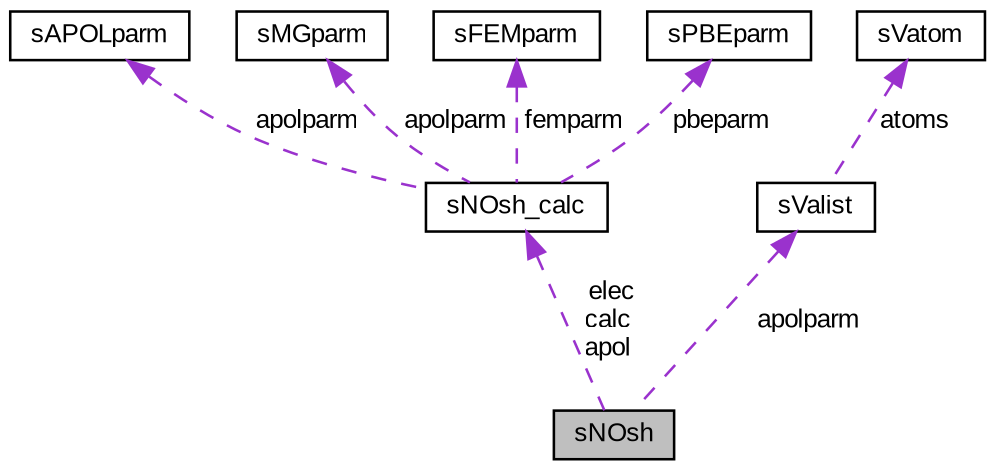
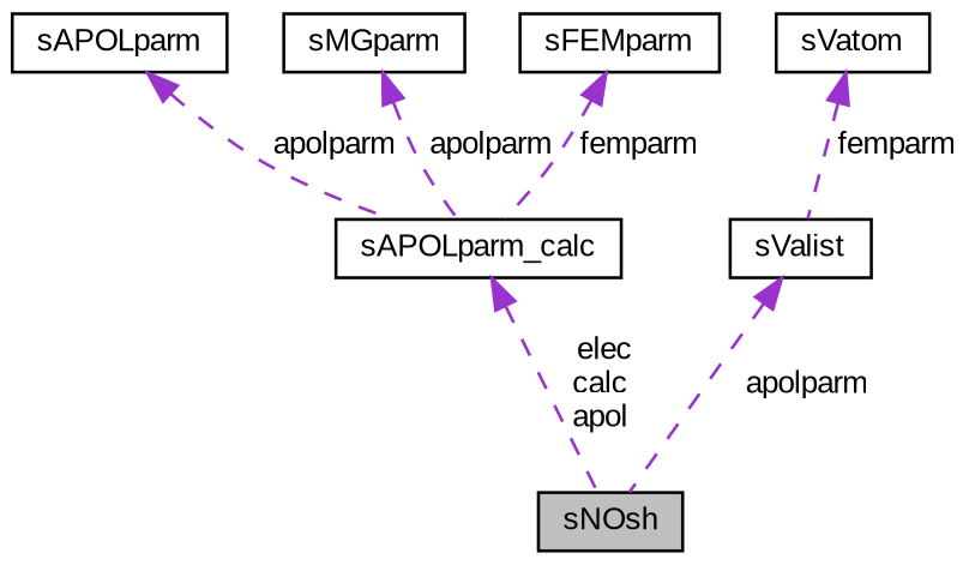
  digraph {
    fontname="Liberation Sans"
    node [color=black fillcolor=white fontname="Liberation Sans" fontsize=10 shape=record style=filled]
    edge [color=darkorchid3 dir=back fontname="Liberation Sans" fontsize=10 labelfontname=FreeSans labelfontsize=10 style=dashed]
    n1 [fillcolor=grey75 fontcolor=black height=0.2 label=sNOsh width=0.4]
-   n2 [height=0.2 label=sNOsh_calc width=0.4]
+   n2 [height=0.2 label=sAPOLparm_calc width=0.4]
    n3 [height=0.2 label=sAPOLparm width=0.4]
    n4 [height=0.2 label=sMGparm width=0.4]
    n5 [height=0.2 label=sFEMparm width=0.4]
-   n6 [height=0.2 label=sPBEparm width=0.4]
    n7 [height=0.2 label=sValist width=0.4]
    n8 [height=0.2 label=sVatom width=0.4]
    n2 -> n1 [label=" elec\ncalc\napol"]
    n3 -> n2 [label=" apolparm"]
    n4 -> n2 [label=" apolparm"]
    n5 -> n2 [label=" femparm"]
-   n6 -> n2 [label=" pbeparm"]
    n7 -> n1 [label=" apolparm"]
-   n8 -> n7 [label=" atoms"]
+   n8 -> n7 [label=" femparm"]
  }
